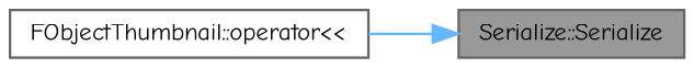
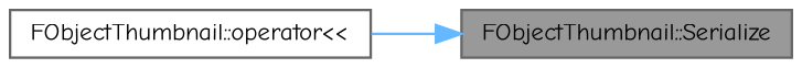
  digraph {
    rankdir=RL
    fontname="Comic Neue"
    node [fontname="Comic Neue" fontsize=10 shape=box style=filled]
-   n1 [color=gray40 fillcolor=grey60 fontcolor=black height=0.2 label="Serialize::Serialize" width=0.4]
+   n1 [color=gray40 fillcolor=grey60 fontcolor=black height=0.2 label="FObjectThumbnail::Serialize" width=0.4]
    n2 [color=grey40 fillcolor=white height=0.2 label="FObjectThumbnail::operator\<\<" width=0.4]
    n1 -> n2 [color=steelblue1 dir=back fontname="Comic Neue" fontsize=10 labelfontname=Helvetica labelfontsize=10 style=solid]
  }
